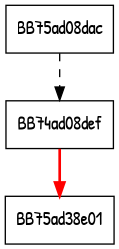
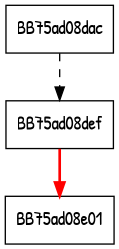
  digraph {
    fontname="Patrick Hand"
    splines=ortho
    node [fontname="Patrick Hand" shape=box]
    edge [fontname="Patrick Hand"]
    BB75ad08dac
-   BB75ad08def [label=BB74ad08def]
-   BB75ad08e01 [label=BB75ad38e01]
+   BB75ad08def
+   BB75ad08e01
    BB75ad08dac -> BB75ad08def [color=black style=dashed]
    BB75ad08def -> BB75ad08e01 [color=red style=bold]
  }
